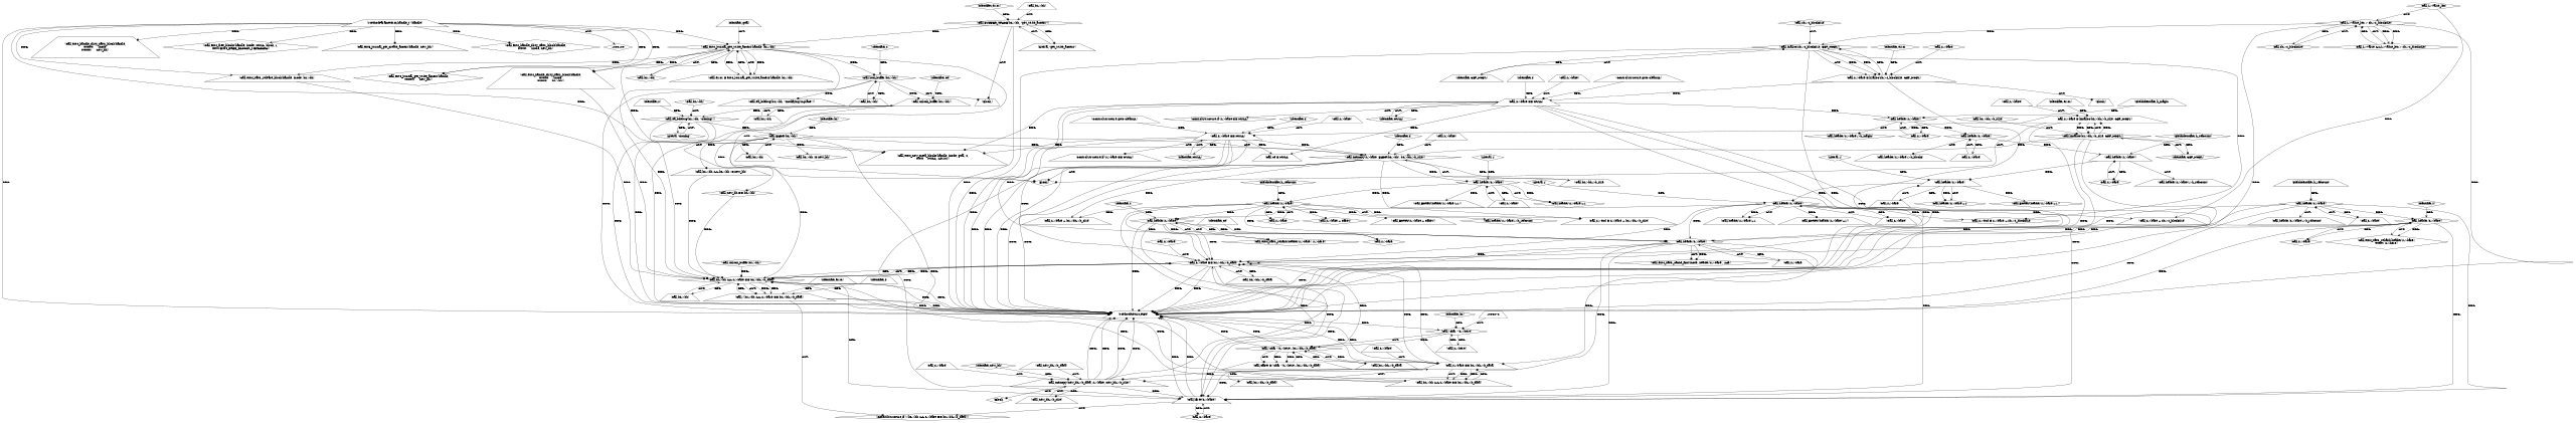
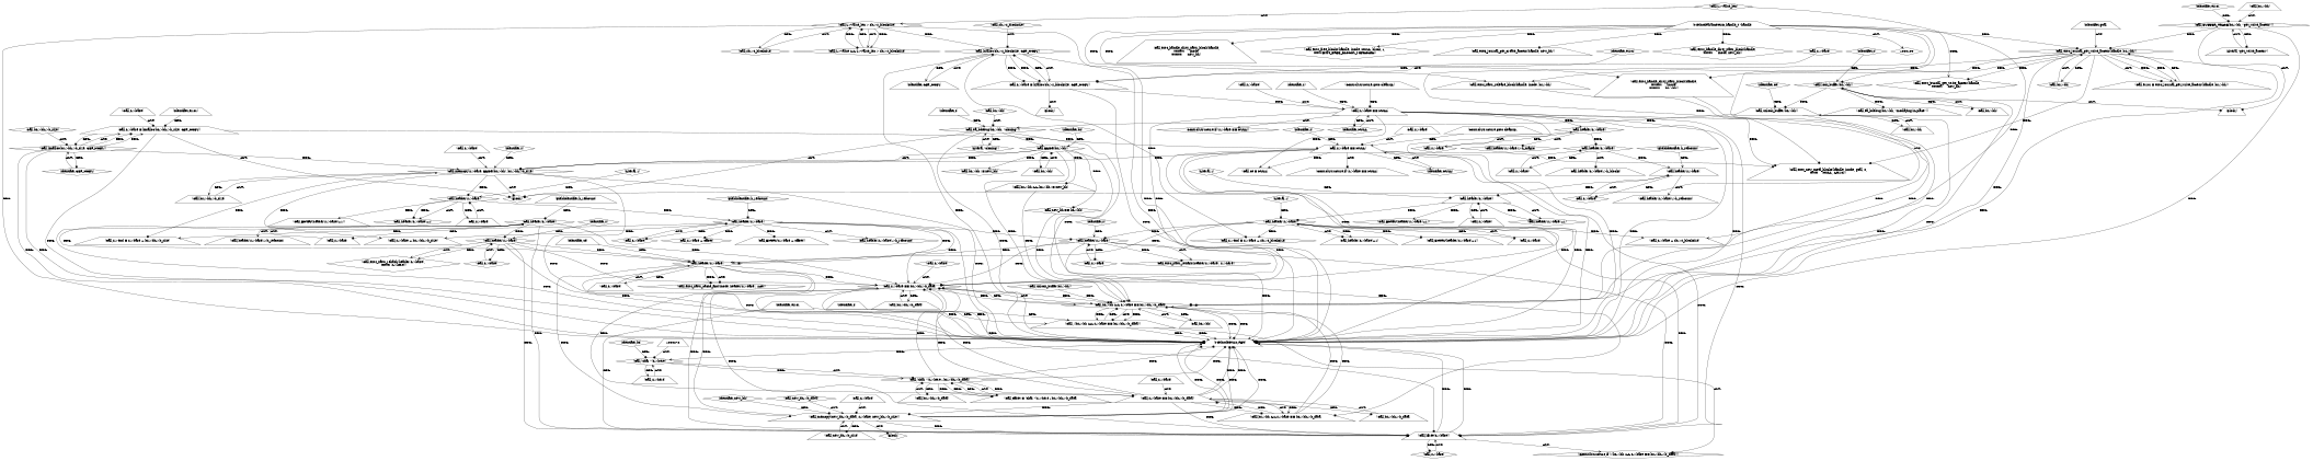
  digraph {
    node [shape=diamond]
    edge [arrowhead=box]
    n1 [label="(Call,s->base == bs->bh->b_data)"]
    n2 [label="(Call,bs->bh && s->base == bs->bh->b_data)"]
    n3 [label="(Call,kfree(s->base))" shape=trapezium]
    n4 [label="(MethodReturn,RET)" shape=trapezium]
    n5 [label="(Call,bs->bh->b_data)" shape=trapezium]
    n6 [label="(Call,!(bs->bh && s->base == bs->bh->b_data))" shape=trapezium]
    n7 [label="(Call,bs->bh)" shape=trapezium]
    n8 [label="(ControlStructure,if (!(bs->bh && s->base == bs->bh->b_data)))"]
    n9 [label="(Call,s->base)"]
    n10 [label="(Call,(char *)s->here)"]
    n11 [label="(Call,header(s->base))"]
    n12 [label="(Call,s->base == bs->bh->b_data)" shape=trapezium]
    n13 [label="(Call,memcpy(new_bh->b_data, s->base, new_bh->b_size))" shape=trapezium]
    n14 [label="(Call,s->base)" shape=trapezium]
    n15 [label="(Call,ext4_xattr_cache_find(inode, header(s->base), &ce))"]
    n16 [label="(Call,bs->bh && s->base == bs->bh->b_data)" shape=trapezium]
    n17 [label="(Call,bs->bh->b_data)" shape=trapezium]
    n18 [label="(Call,new_bh->b_size)" shape=trapezium]
    n19 [label="(Block,)"]
    n20 [label="(Call,header(s->base))"]
    n21 [label="(Call,ext4_xattr_rehash(header(s->base),\n\t\t\t\t\t\t\t  s->here))"]
    n22 [label="(Call,s->base)"]
    n23 [label="(Call,header(s->base))"]
    n24 [label="(Call,header(s->base)->h_refcount)" shape=trapezium]
    n25 [label="(Call,s->base)" shape=trapezium]
    n26 [label="(Call,header(s->base))"]
    n27 [label="(Call,ext4_xattr_rehash(header(s->base), s->here))"]
    n28 [label="(Call,s->base)"]
    n29 [label="(Call,header(s->base))"]
    n30 [label="(Call,s->end = s->base + bs->bh->b_size)" shape=trapezium]
    n31 [label="(Call,s->base)"]
    n32 [label="(Call,s->base + bs->bh->b_size)" shape=trapezium]
    n33 [label="(Call,s->base + offset)"]
    n34 [label="(Call,ENTRY(s->base + offset))" shape=trapezium]
    n35 [label="(Call,header(s->base)->h_refcount)"]
    n36 [label="(Call,header(s->base))"]
    n37 [label="(Call,s->base)" shape=trapezium]
    n38 [label="(Call,header(s->base)+1)"]
    n39 [label="(Call,ENTRY(header(s->base)+1))" shape=trapezium]
    n40 [label="(Call,memcpy(s->base, BHDR(bs->bh), bs->bh->b_size))"]
    n41 [label="(Block,)"]
    n42 [label="(Call,bs->bh->b_size)" shape=trapezium]
    n43 [label="(Call,s->base == NULL)" shape=trapezium]
    n44 [label="(Identifier,NULL)"]
    n45 [label="(ControlStructure,if (s->base == NULL))" shape=trapezium]
    n46 [label="(Call,ext4_new_meta_blocks(handle, inode, goal, 0,\n\t\t\t\t\t\t     NULL, &error))" shape=trapezium]
    n47 [label="(Call,ce = NULL)" shape=trapezium]
    n48 [label="(Call,s->base = kmalloc(bs->bh->b_size, GFP_NOFS))" shape=trapezium]
    n49 [label="(Call,kmalloc(bs->bh->b_size, GFP_NOFS))"]
    n50 [label="(Identifier,GFP_NOFS)"]
    n51 [label="(Call,BHDR(bs->bh))"]
    n52 [label="(Call,bs->bh && bs->bh != new_bh)" shape=trapezium]
    n53 [label="(Call,bs->bh != new_bh)"]
    n54 [label="(Call,new_bh == bs->bh)"]
    n55 [label="(Call,bs->bh)" shape=trapezium]
    n56 [label="(Call,ea_bdebug(bs->bh, \"cloning\"))"]
    n57 [label="(Literal,\"cloning\")"]
    n58 [label="(Call,unlock_buffer(bs->bh))" shape=trapezium]
    n59 [label="(Call,bs->bh)" shape=trapezium]
    n60 [label="(Call,lock_buffer(bs->bh))"]
    n61 [label="(Call,bs->bh)" shape=trapezium]
    n62 [label="(Call,ea_bdebug(bs->bh, \"modifying in-place\"))" shape=trapezium]
    n63 [label="(Block,)" shape=trapezium]
    n64 [label="(Call,ext4_journal_get_write_access(handle, bs->bh))"]
    n65 [label="(Call,bs->bh)"]
    n66 [label="(Call,ext4_xattr_release_block(handle, inode, bs->bh))" shape=trapezium]
    n67 [label="(Call,ext4_journal_get_write_access(handle,\n\t\t\t\t\t\t\t\t      new_bh))"]
    n68 [label="(Call,ext4_handle_dirty_xattr_block(handle,\n\t\t\t\t\t\t\t\t      inode,\n\t\t\t\t\t\t\t\t      bs->bh))" shape=trapezium]
    n69 [label="(Call,error = ext4_journal_get_write_access(handle, bs->bh))" shape=trapezium]
    n70 [label="(MethodParameterIn,handle_t *handle)" shape=trapezium]
    n71 [label="(Call,ext4_handle_dirty_xattr_block(handle,\n\t\t\t\t\t\t\t\t      inode,\n\t\t\t\t\t\t\t\t      new_bh))" shape=trapezium]
    n72 [label="(Call,ext4_free_blocks(handle, inode, NULL, block, 1,\n\t\t\t\t\t\t EXT4_FREE_BLOCKS_METADATA))"]
    n73 [label="(Call,ext5_journal_get_create_access(handle, new_bh))" shape=trapezium]
    n74 [label="(Call,ext4_handle_dirty_xattr_block(handle,\n\t\t\t\t\t\t\t      inode, new_bh))"]
    1000109
    n76 [label="(Call,BUFFER_TRACE(bs->bh, \"get_write_access\"))"]
    n77 [label="(Literal,\"get_write_access\")" shape=trapezium]
    n78 [label="(Call,header(s->base))"]
    n79 [label="(Call,s->end = s->base + sb->s_blocksize)"]
    n80 [label="(Call,s->base + sb->s_blocksize)" shape=trapezium]
    n81 [label="(Call,header(s->base)+1)" shape=trapezium]
    n82 [label="(Call,ENTRY(header(s->base)+1))" shape=trapezium]
    n83 [label="(Call,s->base)" shape=trapezium]
    n84 [label="(Call,header(s->base))" shape=trapezium]
    n85 [label="(Call,header(s->base)+1)"]
    n86 [label="(Call,ENTRY(header(s->base)+1))"]
    n87 [label="(Call,s->base)" shape=trapezium]
    n88 [label="(Call,header(s->base))" shape=trapezium]
    n89 [label="(Call,s->base)"]
    n90 [label="(Call,header(s->base)->h_refcount)" shape=trapezium]
    n91 [label="(Call,header(s->base))"]
    n92 [label="(Call,s->base)" shape=trapezium]
    n93 [label="(Call,header(s->base)->h_blocks)" shape=trapezium]
    n94 [label="(Call,header(s->base))"]
    n95 [label="(Call,s->base)"]
    n96 [label="(Call,header(s->base)->h_magic)"]
    n97 [label="(Call,s->base == NULL)" shape=trapezium]
    n98 [label="(ControlStructure,if (s->base == NULL))"]
    n99 [label="(Identifier,NULL)"]
    n100 [label="(Call,s->base = kzalloc(sb->s_blocksize, GFP_NOFS))" shape=trapezium]
    n101 [label="(Call,kzalloc(sb->s_blocksize, GFP_NOFS))"]
    n102 [label="(Block,)" shape=trapezium]
    n103 [label="(Identifier,GFP_NOFS)" shape=trapezium]
    n104 [label="(Call,i->value_len > sb->s_blocksize)"]
    n105 [label="(Call,sb->s_blocksize)"]
    n106 [label="(Call,i->value && i->value_len > sb->s_blocksize)"]
    n107 [label="(Call,(char *)s->here - bs->bh->b_data)"]
    n108 [label="(Call,bs->bh->b_data)" shape=trapezium]
    n109 [label="(Call,offset = (char *)s->here - bs->bh->b_data)" shape=trapezium]
    n110 [label="(Call,s->here)" shape=trapezium]
    n111 [label="(FieldIdentifier,h_refcount)" shape=trapezium]
    n112 [label="(Identifier,error)"]
    n113 [label="(Identifier,s)"]
    n114 [label="(Identifier,error)" shape=trapezium]
    n115 [label="(Call,s->base)" shape=trapezium]
    n116 [label="(ControlStructure,goto cleanup;)" shape=trapezium]
    n117 [label="(Identifier,error)" shape=trapezium]
    n118 [label="(ControlStructure,goto cleanup;)" shape=trapezium]
    n119 [label="(Identifier,s)"]
    n120 [label="(Identifier,ce)"]
    n121 [label="(FieldIdentifier,h_refcount)"]
    n122 [label="(Literal,1)"]
    n123 [label="(Identifier,goal)" shape=trapezium]
    n124 [label="(Call,s->base)" shape=trapezium]
    n125 [label="(Identifier,bs)"]
    n126 [label="(Identifier,s)"]
    n127 [label="(Call,unlock_buffer(bs->bh))"]
    n128 [label="(Literal,1)"]
    n129 [label="(Call,sb->s_blocksize)"]
-   n130 [label="(FieldIdentifier,h_magic)" shape=trapezium]
    n131 [label="(Call,s->base)" shape=trapezium]
    n132 [label="(Call,s->base)"]
    n133 [label="(Call,bs->bh)" shape=trapezium]
    n134 [label="(Identifier,new_bh)"]
    n135 [label="(Identifier,s)"]
    n136 [label="(Identifier,s)" shape=trapezium]
    n137 [label="(Literal,1)"]
    n138 [label="(Identifier,s)" shape=trapezium]
    n139 [label="(Call,s->base)" shape=trapezium]
    n140 [label="(Call,s->base)" shape=trapezium]
    n141 [label="(Call,s->base)" shape=trapezium]
-   n142 [label="(Call,new_bh->b_data)" shape=trapezium]
+   n142 [label="(Call,new_bh->b_data)"]
    n143 [label="(Identifier,bs)"]
    n144 [label="(Identifier,error)"]
    n145 [label="(FieldIdentifier,h_refcount)"]
    n146 [label="(Call,bs->bh->b_size)"]
    n147 [label="(Call,i->value_len)"]
    n148 [label="(Identifier,s)"]
    n149 [label="(Identifier,s)" shape=trapezium]
    n150 [label="(Call,bs->bh)"]
    n151 [label="(Call,s->base)"]
    n152 [label="(Identifier,ce)" shape=trapezium]
    n153 [label=1000272 shape=trapezium]
    n1 -> n2 [arrowhead=vee label="AST: "]
    n1 -> n2 [label="DDG: "]
    n1 -> n2 [arrowhead=vee label="DDG: "]
    n1 -> n3 [arrowhead=vee label="DDG: "]
    n1 -> n4 [label="DDG: "]
    n1 -> n4 [label="DDG: "]
    n1 -> n5 [arrowhead=vee label="CFG: "]
    n2 -> n1 [label="CFG: "]
    n2 -> n4 [arrowhead=vee label="DDG: "]
    n2 -> n4 [label="DDG: "]
    n2 -> n6 [label="AST: "]
    n2 -> n6 [arrowhead=vee label="DDG: "]
    n2 -> n6 [arrowhead=vee label="DDG: "]
    n2 -> n7 [arrowhead=vee label="CFG: "]
    n3 -> n4 [arrowhead=vee label="DDG: "]
    n3 -> n4 [arrowhead=vee label="DDG: "]
    n3 -> n8 [arrowhead=vee label="AST: "]
    n3 -> n9 [label="CFG: "]
    n4 -> n10 [arrowhead=vee label="DDG: "]
    n5 -> n1 [arrowhead=vee label="AST: "]
    n6 -> n2 [label="CFG: "]
    n6 -> n4 [arrowhead=vee label="DDG: "]
    n6 -> n4 [arrowhead=vee label="DDG: "]
    n6 -> n8 [label="AST: "]
    n7 -> n2 [arrowhead=vee label="AST: "]
    n9 -> n3 [arrowhead=vee label="AST: "]
    n10 -> n107 [label="AST: "]
    n10 -> n107 [arrowhead=vee label="DDG: "]
    n10 -> n110 [arrowhead=vee label="CFG: "]
    n11 -> n1 [arrowhead=vee label="DDG: "]
    n11 -> n3 [arrowhead=vee label="DDG: "]
    n11 -> n4 [label="DDG: "]
    n11 -> n12 [label="DDG: "]
    n11 -> n13 [label="DDG: "]
    n11 -> n14 [arrowhead=vee label="CFG: "]
    n11 -> n15 [label="AST: "]
    n11 -> n15 [label="DDG: "]
    n12 -> n1 [label="DDG: "]
    n12 -> n1 [label="DDG: "]
    n12 -> n3 [label="DDG: "]
    n12 -> n4 [arrowhead=vee label="DDG: "]
    n12 -> n4 [label="DDG: "]
    n12 -> n13 [label="DDG: "]
    n12 -> n16 [arrowhead=vee label="AST: "]
    n12 -> n16 [arrowhead=vee label="DDG: "]
    n12 -> n16 [label="DDG: "]
    n12 -> n17 [label="CFG: "]
    n13 -> n1 [arrowhead=vee label="DDG: "]
    n13 -> n3 [arrowhead=vee label="DDG: "]
    n13 -> n4 [label="DDG: "]
    n13 -> n4 [label="DDG: "]
    n13 -> n4 [label="DDG: "]
    n13 -> n4 [arrowhead=vee label="DDG: "]
    n13 -> n18 [label="CFG: "]
    n13 -> n19 [label="AST: "]
    n14 -> n11 [arrowhead=vee label="AST: "]
    n16 -> n2 [label="DDG: "]
    n16 -> n2 [arrowhead=vee label="DDG: "]
    n16 -> n12 [label="CFG: "]
    n17 -> n12 [arrowhead=vee label="AST: "]
    n18 -> n13 [arrowhead=vee label="AST: "]
    n20 -> n1 [arrowhead=vee label="DDG: "]
    n20 -> n3 [arrowhead=vee label="DDG: "]
    n20 -> n4 [label="DDG: "]
    n20 -> n11 [arrowhead=vee label="DDG: "]
    n20 -> n21 [arrowhead=vee label="AST: "]
    n20 -> n21 [arrowhead=vee label="DDG: "]
    n20 -> n22 [label="CFG: "]
    n22 -> n20 [label="AST: "]
    n23 -> n1 [arrowhead=vee label="DDG: "]
    n23 -> n3 [label="DDG: "]
    n23 -> n4 [label="DDG: "]
    n23 -> n11 [arrowhead=vee label="DDG: "]
    n23 -> n20 [label="DDG: "]
    n23 -> n24 [arrowhead=vee label="AST: "]
    n23 -> n25 [label="CFG: "]
    n25 -> n23 [label="AST: "]
    n26 -> n1 [label="DDG: "]
    n26 -> n3 [arrowhead=vee label="DDG: "]
    n26 -> n4 [arrowhead=vee label="DDG: "]
    n26 -> n11 [arrowhead=vee label="DDG: "]
    n26 -> n27 [arrowhead=vee label="AST: "]
    n26 -> n27 [label="DDG: "]
    n26 -> n28 [label="CFG: "]
    n28 -> n26 [label="AST: "]
    n29 -> n1 [arrowhead=vee label="DDG: "]
    n29 -> n3 [label="DDG: "]
    n29 -> n11 [label="DDG: "]
    n29 -> n26 [label="DDG: "]
    n29 -> n30 [arrowhead=vee label="DDG: "]
    n29 -> n31 [label="CFG: "]
    n29 -> n32 [arrowhead=vee label="DDG: "]
    n29 -> n33 [label="DDG: "]
    n29 -> n34 [label="DDG: "]
    n29 -> n35 [arrowhead=vee label="AST: "]
    n31 -> n29 [label="AST: "]
    n36 -> n29 [arrowhead=vee label="DDG: "]
    n36 -> n37 [arrowhead=vee label="CFG: "]
    n36 -> n38 [arrowhead=vee label="AST: "]
    n36 -> n38 [label="DDG: "]
    n36 -> n39 [arrowhead=vee label="DDG: "]
    n37 -> n36 [label="AST: "]
    n40 -> n4 [arrowhead=vee label="DDG: "]
    n40 -> n4 [arrowhead=vee label="DDG: "]
    n40 -> n30 [label="DDG: "]
    n40 -> n32 [arrowhead=vee label="DDG: "]
    n40 -> n36 [label="DDG: "]
    n40 -> n41 [label="AST: "]
    n40 -> n42 [arrowhead=vee label="CFG: "]
    n42 -> n40 [arrowhead=vee label="AST: "]
    n43 -> n1 [label="DDG: "]
    n43 -> n3 [label="DDG: "]
    n43 -> n4 [arrowhead=vee label="DDG: "]
    n43 -> n4 [arrowhead=vee label="DDG: "]
    n43 -> n4 [label="DDG: "]
    n43 -> n40 [arrowhead=vee label="DDG: "]
    n43 -> n44 [arrowhead=vee label="CFG: "]
    n43 -> n45 [label="AST: "]
    n43 -> n46 [label="DDG: "]
    n43 -> n47 [arrowhead=vee label="DDG: "]
    n44 -> n43 [arrowhead=vee label="AST: "]
    n48 -> n4 [arrowhead=vee label="DDG: "]
    n48 -> n41 [label="AST: "]
    n48 -> n43 [label="DDG: "]
    n48 -> n49 [label="CFG: "]
    n49 -> n4 [label="DDG: "]
    n49 -> n4 [label="DDG: "]
    n49 -> n40 [arrowhead=vee label="DDG: "]
    n49 -> n48 [arrowhead=vee label="AST: "]
    n49 -> n48 [label="DDG: "]
    n49 -> n48 [arrowhead=vee label="DDG: "]
    n49 -> n50 [label="CFG: "]
    n50 -> n49 [arrowhead=vee label="AST: "]
    n51 -> n2 [arrowhead=vee label="DDG: "]
    n51 -> n16 [label="DDG: "]
    n51 -> n40 [label="AST: "]
    n51 -> n40 [arrowhead=vee label="DDG: "]
    n51 -> n52 [label="DDG: "]
    n51 -> n53 [arrowhead=vee label="DDG: "]
    n51 -> n54 [label="DDG: "]
    n51 -> n55 [label="CFG: "]
    n52 -> n2 [label="DDG: "]
    n54 -> n2 [arrowhead=vee label="DDG: "]
    n55 -> n51 [label="AST: "]
    n56 -> n2 [label="DDG: "]
    n56 -> n4 [label="DDG: "]
    n56 -> n41 [label="AST: "]
    n56 -> n51 [arrowhead=vee label="DDG: "]
    n56 -> n57 [arrowhead=vee label="CFG: "]
    n57 -> n56 [arrowhead=vee label="AST: "]
    n58 -> n4 [label="DDG: "]
    n58 -> n41 [label="AST: "]
    n58 -> n56 [arrowhead=vee label="DDG: "]
    n58 -> n59 [arrowhead=vee label="CFG: "]
    n59 -> n58 [arrowhead=vee label="AST: "]
    n60 -> n4 [label="DDG: "]
    n60 -> n58 [label="DDG: "]
    n60 -> n61 [label="CFG: "]
    n60 -> n62 [label="DDG: "]
    n60 -> n63 [label="AST: "]
    n61 -> n60 [label="AST: "]
    n64 -> n2 [label="DDG: "]
    n64 -> n4 [arrowhead=vee label="DDG: "]
    n64 -> n46 [label="DDG: "]
    n64 -> n60 [label="DDG: "]
    n64 -> n65 [arrowhead=vee label="CFG: "]
    n64 -> n66 [arrowhead=vee label="DDG: "]
    n64 -> n67 [label="DDG: "]
    n64 -> n68 [label="DDG: "]
    n64 -> n69 [label="AST: "]
    n64 -> n69 [arrowhead=vee label="DDG: "]
    n64 -> n69 [arrowhead=vee label="DDG: "]
    n65 -> n64 [label="AST: "]
    n66 -> n2 [label="DDG: "]
    n68 -> n2 [label="DDG: "]
    n69 -> n64 [label="CFG: "]
    n70 -> n4 [label="DDG: "]
    n70 -> n46 [label="DDG: "]
    n70 -> n64 [label="DDG: "]
    n70 -> n66 [arrowhead=vee label="DDG: "]
    n70 -> n67 [arrowhead=vee label="DDG: "]
    n70 -> n68 [label="DDG: "]
    n70 -> n71 [label="DDG: "]
    n70 -> n72 [arrowhead=vee label="DDG: "]
    n70 -> n73 [label="DDG: "]
    n70 -> n74 [label="DDG: "]
    n70 -> 1000109 [arrowhead=vee label="AST: "]
    n76 -> n4 [label="DDG: "]
    n76 -> n63 [label="AST: "]
    n76 -> n64 [label="DDG: "]
    n76 -> n77 [label="CFG: "]
    n77 -> n76 [arrowhead=vee label="AST: "]
    n78 -> n1 [label="DDG: "]
    n78 -> n3 [arrowhead=vee label="DDG: "]
    n78 -> n11 [arrowhead=vee label="DDG: "]
    n78 -> n26 [label="DDG: "]
    n78 -> n79 [arrowhead=vee label="DDG: "]
    n78 -> n80 [arrowhead=vee label="DDG: "]
    n78 -> n81 [label="AST: "]
    n78 -> n81 [arrowhead=vee label="DDG: "]
    n78 -> n82 [label="DDG: "]
    n78 -> n83 [label="CFG: "]
    n83 -> n78 [label="AST: "]
    n84 -> n78 [label="DDG: "]
    n84 -> n85 [arrowhead=vee label="AST: "]
    n84 -> n85 [label="DDG: "]
    n84 -> n86 [arrowhead=vee label="DDG: "]
    n84 -> n87 [arrowhead=vee label="CFG: "]
    n87 -> n84 [label="AST: "]
    n88 -> n84 [label="DDG: "]
    n88 -> n89 [label="CFG: "]
    n88 -> n90 [arrowhead=vee label="AST: "]
    n89 -> n88 [label="AST: "]
    n91 -> n88 [arrowhead=vee label="DDG: "]
    n91 -> n92 [arrowhead=vee label="CFG: "]
    n91 -> n93 [label="AST: "]
    n92 -> n91 [label="AST: "]
    n94 -> n91 [label="DDG: "]
    n94 -> n95 [arrowhead=vee label="CFG: "]
    n94 -> n96 [label="AST: "]
    n95 -> n94 [arrowhead=vee label="AST: "]
    n97 -> n1 [arrowhead=vee label="DDG: "]
    n97 -> n3 [arrowhead=vee label="DDG: "]
    n97 -> n4 [label="DDG: "]
    n97 -> n4 [arrowhead=vee label="DDG: "]
    n97 -> n4 [arrowhead=vee label="DDG: "]
    n97 -> n46 [label="DDG: "]
    n97 -> n47 [arrowhead=vee label="DDG: "]
    n97 -> n94 [arrowhead=vee label="DDG: "]
    n97 -> n98 [arrowhead=vee label="AST: "]
    n97 -> n99 [label="CFG: "]
    n99 -> n97 [arrowhead=vee label="AST: "]
    n100 -> n4 [arrowhead=vee label="DDG: "]
    n100 -> n97 [arrowhead=vee label="DDG: "]
    n100 -> n101 [label="CFG: "]
    n100 -> n102 [label="AST: "]
    n101 -> n4 [arrowhead=vee label="DDG: "]
    n101 -> n4 [arrowhead=vee label="DDG: "]
    n101 -> n79 [label="DDG: "]
    n101 -> n100 [arrowhead=vee label="AST: "]
    n101 -> n100 [label="DDG: "]
    n101 -> n100 [label="DDG: "]
    n101 -> n103 [arrowhead=vee label="CFG: "]
    n103 -> n101 [label="AST: "]
    n104 -> n4 [arrowhead=vee label="DDG: "]
    n104 -> n4 [label="DDG: "]
    n104 -> n101 [arrowhead=vee label="DDG: "]
    n104 -> n105 [arrowhead=vee label="CFG: "]
    n104 -> n106 [arrowhead=vee label="AST: "]
    n104 -> n106 [arrowhead=vee label="DDG: "]
    n104 -> n106 [label="DDG: "]
    n105 -> n104 [label="AST: "]
    n106 -> n104 [label="CFG: "]
    n107 -> n1 [label="DDG: "]
    n107 -> n4 [label="DDG: "]
    n107 -> n4 [label="DDG: "]
    n107 -> n12 [label="DDG: "]
    n107 -> n108 [label="CFG: "]
    n107 -> n109 [label="AST: "]
    n107 -> n109 [arrowhead=vee label="DDG: "]
    n107 -> n109 [label="DDG: "]
    n108 -> n107 [label="AST: "]
    n109 -> n107 [label="CFG: "]
-   n110 -> n10 [arrowhead=vee label="CFG: "]
+   n110 -> n10 [arrowhead=vee label="AST: "]
    n111 -> n23 [label="CFG: "]
    n112 -> n76 [label="CFG: "]
    n113 -> n40 [arrowhead=vee label="CFG: "]
    n114 -> n48 [label="CFG: "]
    n115 -> n13 [label="AST: "]
    n116 -> n43 [arrowhead=vee label="CFG: "]
    n117 -> n3 [arrowhead=vee label="CFG: "]
    n117 -> n6 [arrowhead=vee label="CFG: "]
    n118 -> n97 [label="CFG: "]
    n119 -> n60 [arrowhead=vee label="CFG: "]
    n120 -> n58 [label="CFG: "]
    n121 -> n88 [arrowhead=vee label="CFG: "]
    n122 -> n36 [arrowhead=vee label="CFG: "]
    n123 -> n64 [arrowhead=vee label="AST: "]
    n124 -> n12 [arrowhead=vee label="AST: "]
    n125 -> n10 [label="CFG: "]
    n126 -> n26 [arrowhead=vee label="CFG: "]
    n127 -> n2 [label="DDG: "]
    n128 -> n78 [label="CFG: "]
    n129 -> n101 [label="AST: "]
-   n130 -> n94 [label="CFG: "]
    n131 -> n43 [label="AST: "]
    n132 -> n100 [label="AST: "]
    n133 -> n76 [arrowhead=vee label="AST: "]
    n134 -> n13 [label="CFG: "]
    n135 -> n20 [arrowhead=vee label="CFG: "]
    n136 -> n97 [arrowhead=vee label="CFG: "]
    n137 -> n84 [label="CFG: "]
    n138 -> n6 [arrowhead=vee label="CFG: "]
    n139 -> n40 [arrowhead=vee label="AST: "]
    n140 -> n97 [arrowhead=vee label="AST: "]
    n141 -> n48 [label="AST: "]
    n142 -> n13 [arrowhead=vee label="AST: "]
    n143 -> n51 [arrowhead=vee label="CFG: "]
    n144 -> n100 [label="CFG: "]
    n145 -> n29 [label="CFG: "]
    n146 -> n49 [label="AST: "]
    n147 -> n80 [arrowhead=vee label="DDG: "]
    n147 -> n104 [arrowhead=vee label="AST: "]
    n148 -> n43 [arrowhead=vee label="CFG: "]
    n149 -> n56 [arrowhead=vee label="CFG: "]
    n150 -> n56 [label="AST: "]
    n151 -> n1 [arrowhead=vee label="AST: "]
    n152 -> n11 [label="CFG: "]
    n153 -> n10 [label="AST: "]
  }
